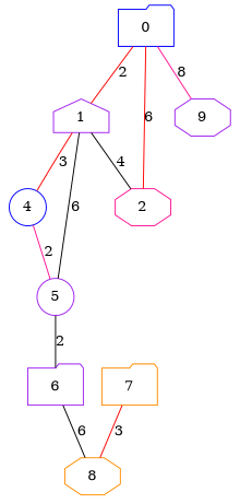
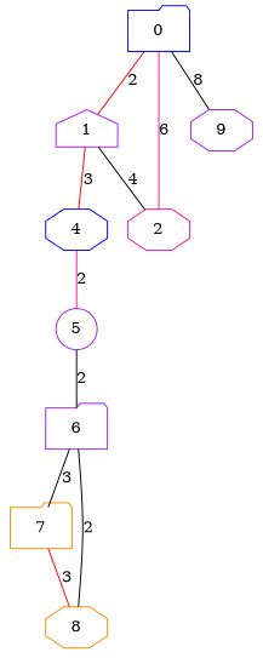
  graph {
    node [color=purple shape=folder weight=1]
    edge [color=black]
    0 [color=blue]
    1 [shape=house]
    2 [color=deeppink shape=octagon]
    9 [shape=octagon weight=4]
-   4 [color=blue shape=circle]
+   4 [color=blue shape=octagon]
    5 [shape=circle]
    6
    7 [color=darkorange]
    8 [color=darkorange shape=octagon]
    0 -- 1 [color=red label=2]
-   0 -- 2 [color=red label=6]
-   0 -- 9 [color=deeppink label=8]
+   0 -- 2 [color=deeppink label=6]
+   0 -- 9 [label=8]
    1 -- 2 [label=4]
    1 -- 4 [color=red label=3]
-   1 -- 5 [label=6]
    4 -- 5 [color=deeppink label=2]
    5 -- 6 [label=2]
-   6 -- 8 [label=6]
+   6 -- 7 [label=3]
+   6 -- 8 [label=2]
    7 -- 8 [color=red label=3]
  }
